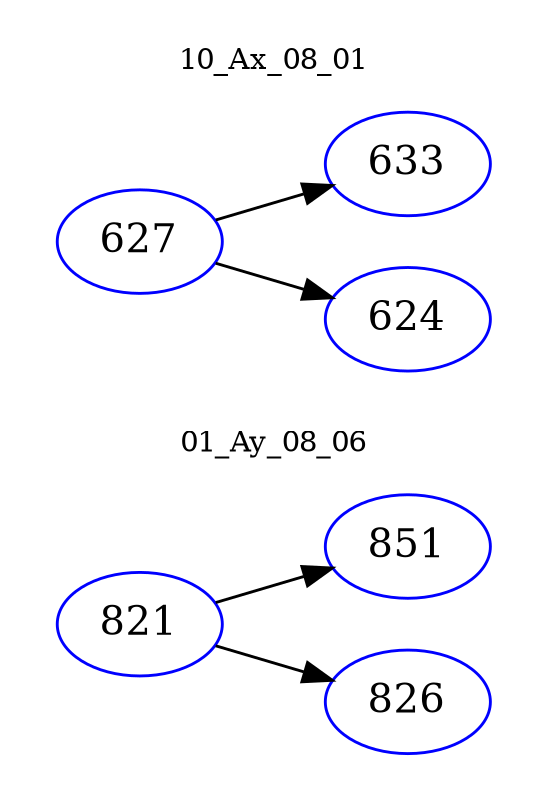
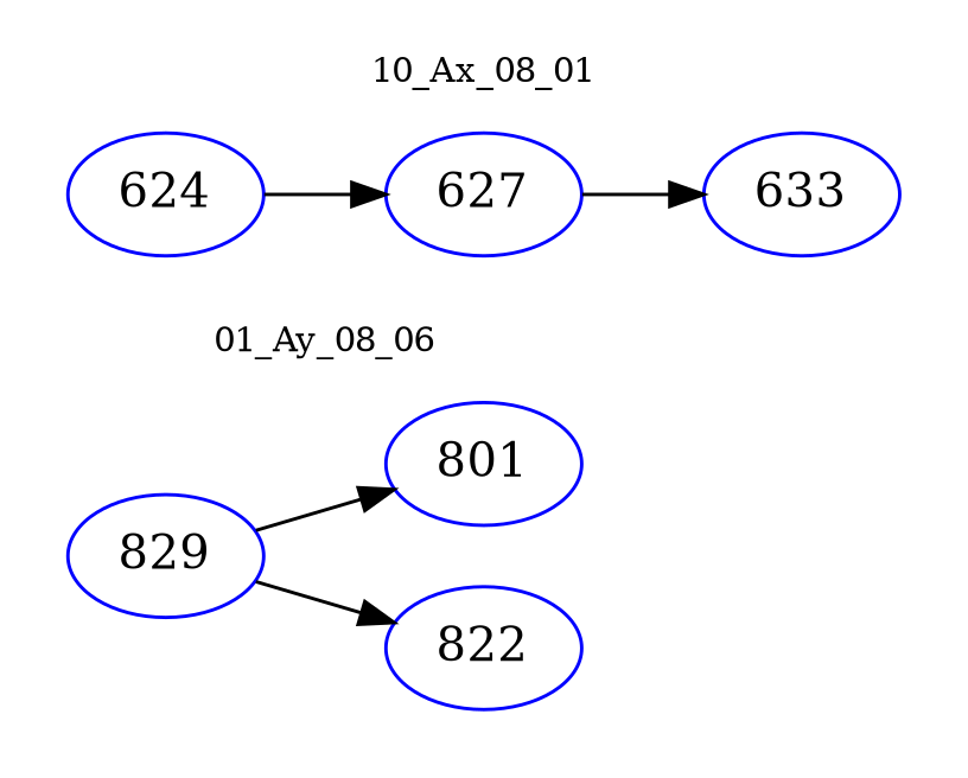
  digraph {
    rankdir=LR
    node [color=blue]
    edge [color=black]
-   n1 [label=821]
-   n2 [label=826]
-   n3 [label=851]
+   n1 [label=829]
+   n2 [label=822]
+   n3 [label=801]
    n4 [label=627]
    n5 [label=624]
    n6 [label=633]
    subgraph cluster_1 {
      color=white
      fontsize=10
      label="01_Ay_08_06"
      n1
      n2
      n3
    }
    subgraph cluster_2 {
      color=white
      fontsize=10
      label="10_Ax_08_01"
      n4
      n5
      n6
    }
    n1 -> n2
    n1 -> n3
-   n4 -> n5
+   n5 -> n4
    n4 -> n6
  }
